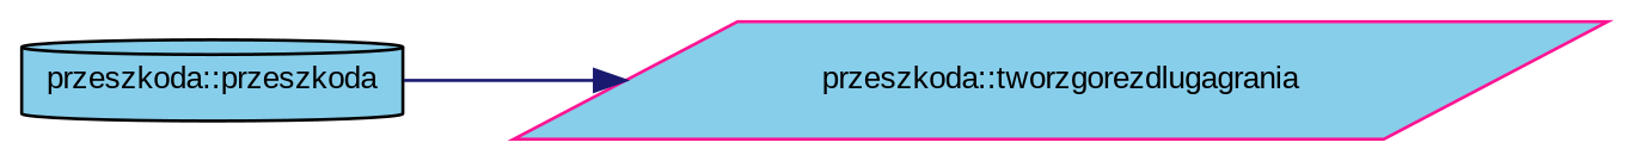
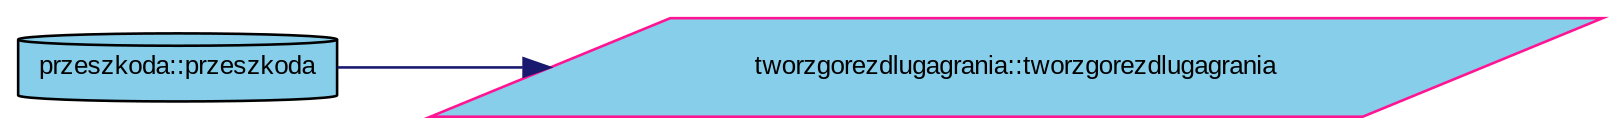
  digraph {
    rankdir=RL
    fontname="Liberation Sans"
    node [fillcolor=skyblue fontname="Liberation Sans" fontsize=10 style=filled]
-   n1 [color=deeppink fontcolor=black height=0.2 label="przeszkoda::tworzgorezdlugagrania" shape=parallelogram width=0.4]
+   n1 [color=deeppink fontcolor=black height=0.2 label="tworzgorezdlugagrania::tworzgorezdlugagrania" shape=parallelogram width=0.4]
    n2 [color=black height=0.2 label="przeszkoda::przeszkoda" shape=cylinder width=0.4]
    n1 -> n2 [color=midnightblue dir=back fontname="Liberation Sans" fontsize=10 labelfontname=Helvetica labelfontsize=10 style=solid]
  }
